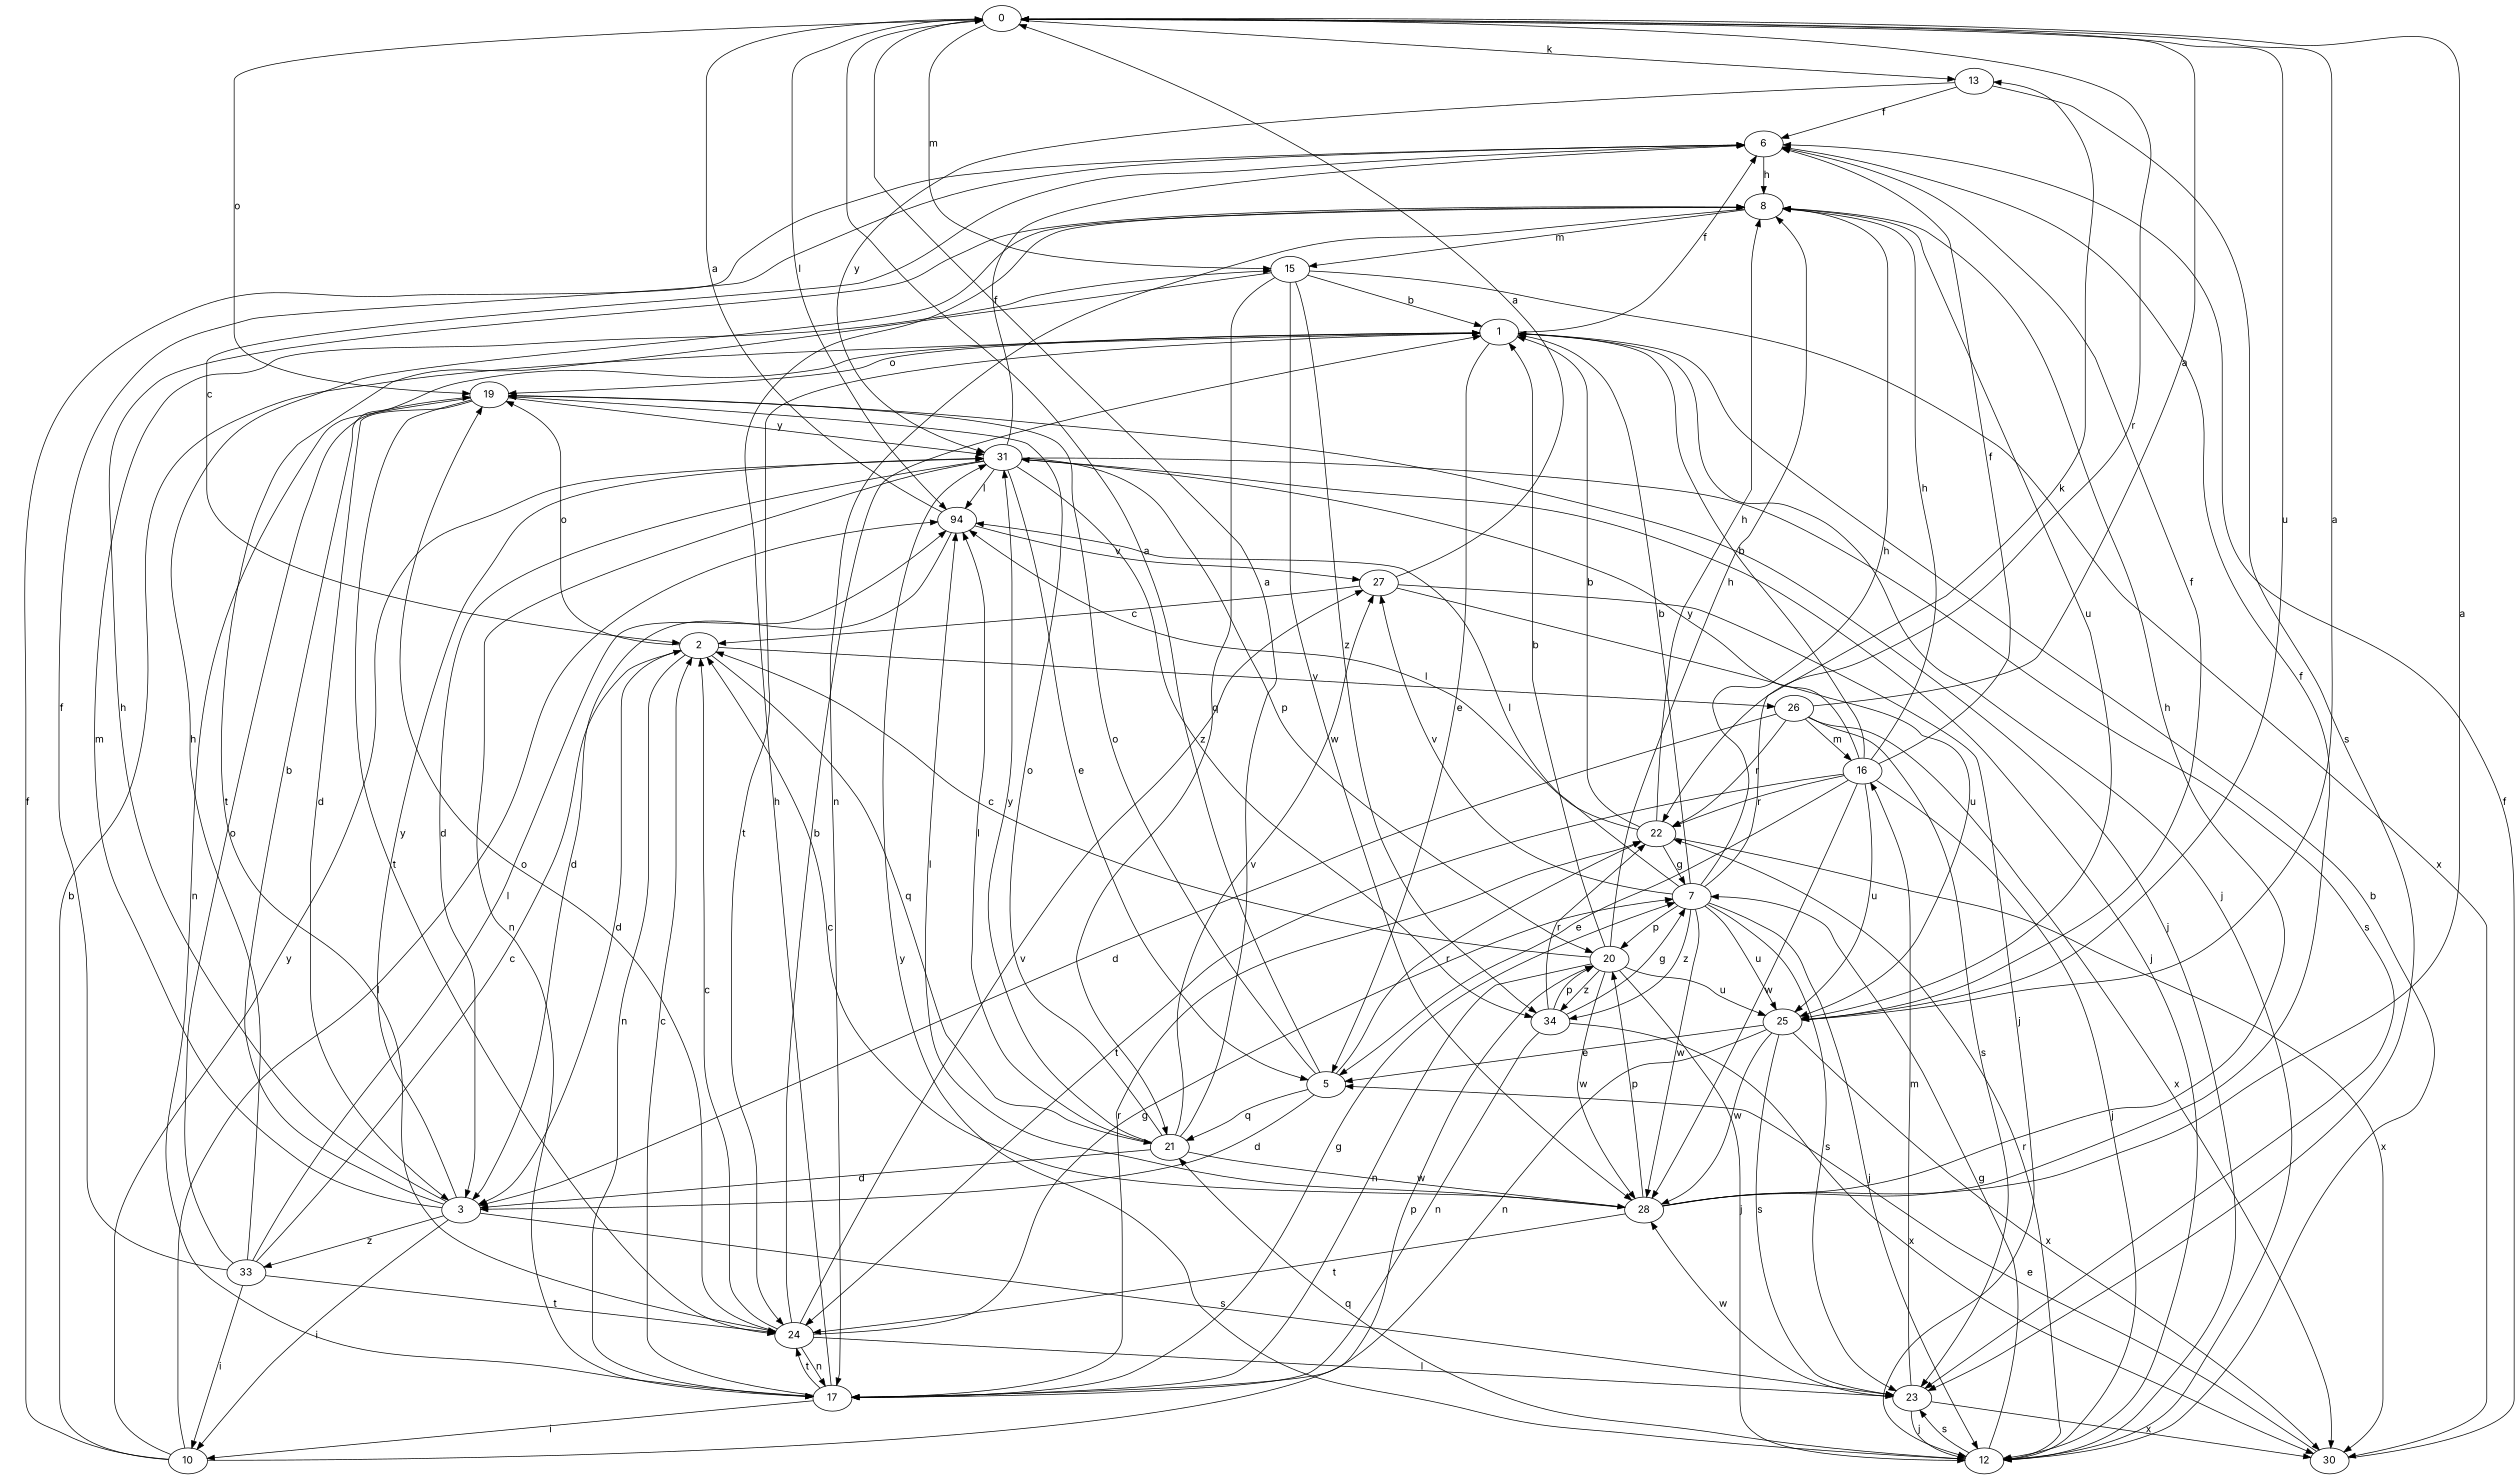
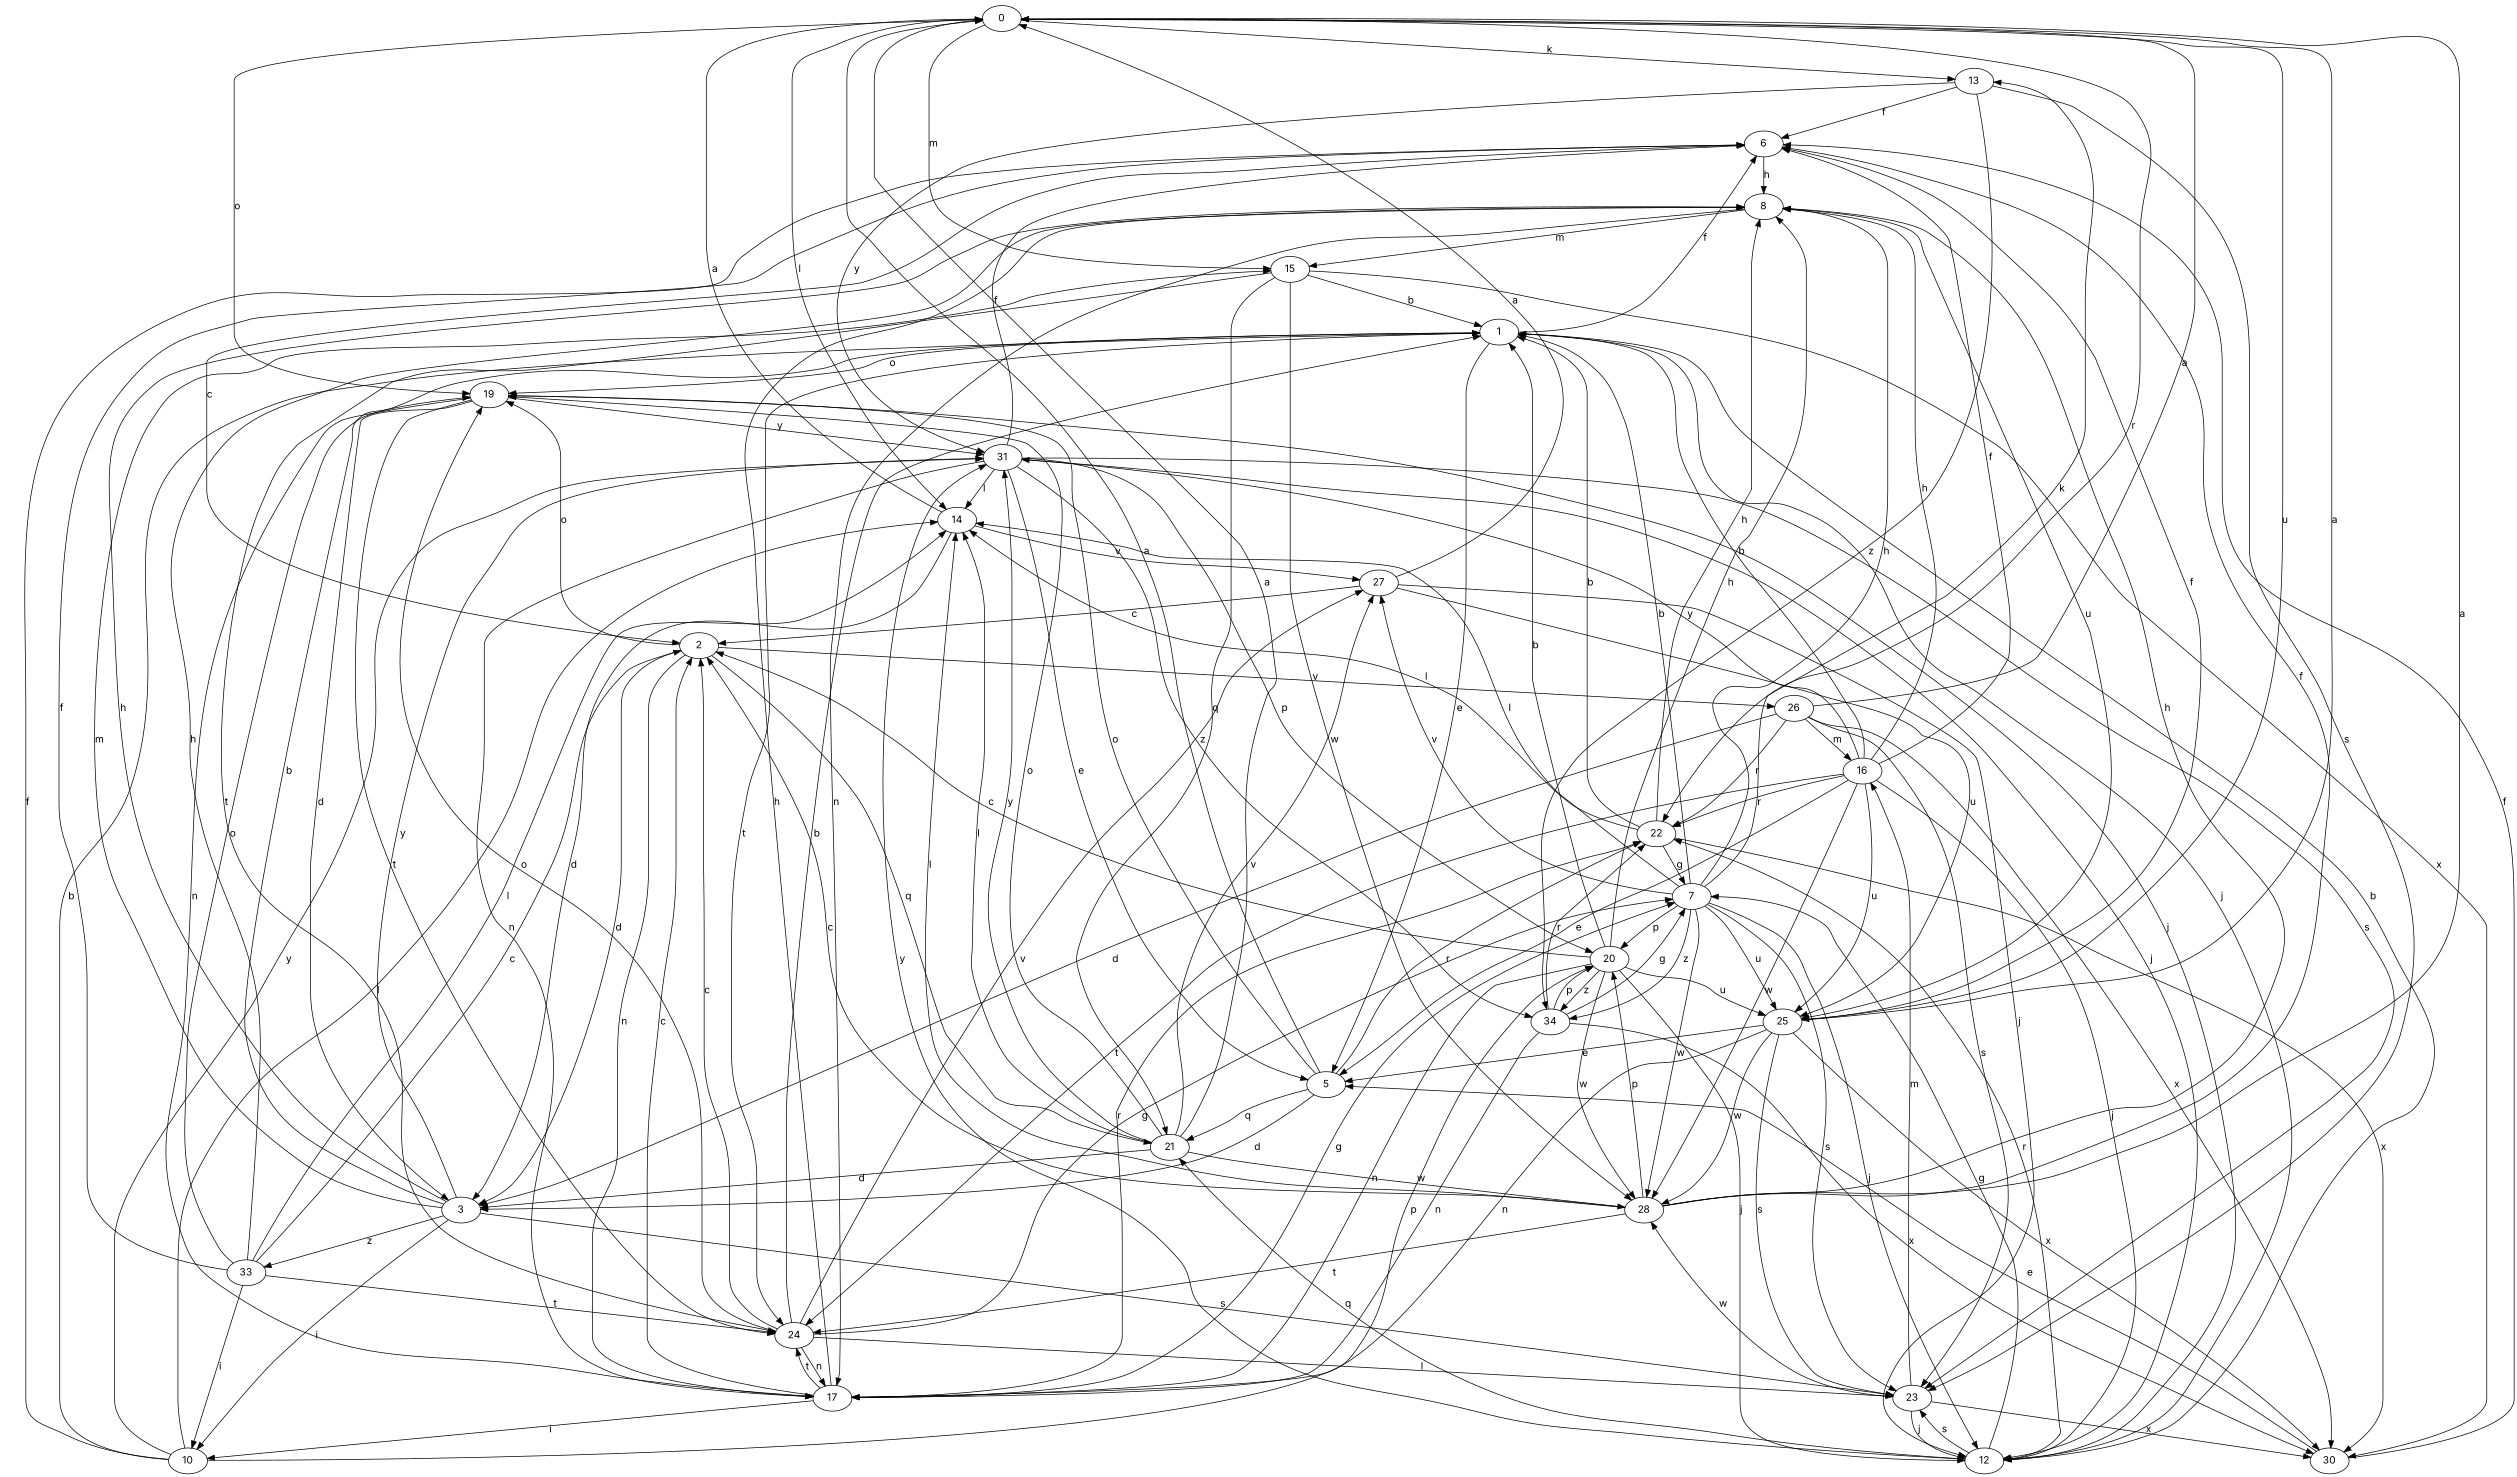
  strict digraph {
    fontname=Inter
    node [fontname=Inter]
    edge [fontname=Inter]
    0
    13
-   14 [label=94]
+   14
    15
    19
    22
    25
    6
    23
    31
    3
    27
    1
    24
    21
    30
    28
    34
    12
    17
    8
    7
    5
    2
    26
    10
    33
    16
    20
    0 -> 13 [label=k]
    0 -> 14 [label=l]
    0 -> 15 [label=m]
    0 -> 19 [label=o]
    0 -> 22 [label=r]
    0 -> 25 [label=u]
    13 -> 6 [label=f]
    13 -> 23 [label=s]
    13 -> 31 [label=y]
    14 -> 0 [label=a]
    14 -> 3 [label=d]
    14 -> 27 [label=v]
    15 -> 1 [label=b]
    15 -> 24 [label=t]
    15 -> 21 [label=q]
    15 -> 30 [label=x]
    15 -> 28 [label=w]
-   15 -> 34 [label=z]
+   13 -> 34 [label=z]
    19 -> 31 [label=y]
    19 -> 3 [label=d]
    19 -> 24 [label=t]
    19 -> 12 [label=j]
    19 -> 17 [label=n]
    22 -> 14 [label=l]
    22 -> 1 [label=b]
    22 -> 30 [label=x]
    22 -> 8 [label=h]
    22 -> 7 [label=g]
    25 -> 0 [label=a]
    25 -> 6 [label=f]
    25 -> 23 [label=s]
    25 -> 30 [label=x]
    25 -> 28 [label=w]
    25 -> 17 [label=n]
    25 -> 5 [label=e]
    6 -> 8 [label=h]
    6 -> 2 [label=c]
    23 -> 30 [label=x]
    23 -> 28 [label=w]
    23 -> 12 [label=j]
    23 -> 16 [label=m]
    31 -> 14 [label=l]
    31 -> 6 [label=f]
    31 -> 23 [label=s]
-   31 -> 3 [label=d]
    31 -> 34 [label=z]
    31 -> 12 [label=j]
    31 -> 17 [label=n]
    31 -> 5 [label=e]
    31 -> 20 [label=p]
    3 -> 15 [label=m]
    3 -> 23 [label=s]
    3 -> 31 [label=y]
    3 -> 1 [label=b]
    3 -> 8 [label=h]
    3 -> 10 [label=i]
    3 -> 33 [label=z]
    27 -> 0 [label=a]
    27 -> 25 [label=u]
    27 -> 12 [label=j]
    27 -> 2 [label=c]
    1 -> 19 [label=o]
    1 -> 6 [label=f]
    1 -> 24 [label=t]
    1 -> 12 [label=j]
    1 -> 5 [label=e]
    24 -> 19 [label=o]
    24 -> 23 [label=l]
    24 -> 27 [label=v]
    24 -> 1 [label=b]
    24 -> 17 [label=n]
    24 -> 7 [label=g]
    24 -> 2 [label=c]
    21 -> 0 [label=a]
    21 -> 14 [label=l]
    21 -> 19 [label=o]
    21 -> 31 [label=y]
    21 -> 3 [label=d]
    21 -> 27 [label=v]
    21 -> 28 [label=w]
    30 -> 6 [label=f]
    30 -> 5 [label=e]
    28 -> 0 [label=a]
    28 -> 14 [label=l]
    28 -> 6 [label=f]
    28 -> 24 [label=t]
    28 -> 8 [label=h]
    28 -> 2 [label=c]
    28 -> 20 [label=p]
    34 -> 22 [label=r]
    34 -> 30 [label=x]
    34 -> 17 [label=n]
    34 -> 7 [label=g]
    34 -> 20 [label=p]
    12 -> 22 [label=r]
    12 -> 23 [label=s]
    12 -> 31 [label=y]
    12 -> 1 [label=b]
    12 -> 21 [label=q]
    12 -> 7 [label=g]
    17 -> 22 [label=r]
    17 -> 24 [label=t]
    17 -> 8 [label=h]
    17 -> 7 [label=g]
    17 -> 2 [label=c]
    17 -> 10 [label=i]
    8 -> 15 [label=m]
    8 -> 25 [label=u]
    8 -> 17 [label=n]
    7 -> 13 [label=k]
    7 -> 14 [label=l]
    7 -> 25 [label=u]
    7 -> 23 [label=s]
    7 -> 27 [label=v]
    7 -> 1 [label=b]
    7 -> 28 [label=w]
    7 -> 34 [label=z]
    7 -> 12 [label=j]
    7 -> 8 [label=h]
    7 -> 20 [label=p]
    5 -> 0 [label=a]
    5 -> 19 [label=o]
    5 -> 22 [label=r]
    5 -> 3 [label=d]
    5 -> 21 [label=q]
    2 -> 19 [label=o]
    2 -> 3 [label=d]
    2 -> 21 [label=q]
    2 -> 17 [label=n]
    2 -> 26 [label=v]
    26 -> 0 [label=a]
    26 -> 22 [label=r]
    26 -> 23 [label=s]
    26 -> 3 [label=d]
    26 -> 30 [label=x]
    26 -> 16 [label=m]
    10 -> 14 [label=l]
    10 -> 6 [label=f]
    10 -> 31 [label=y]
    10 -> 1 [label=b]
    10 -> 20 [label=p]
    33 -> 14 [label=l]
    33 -> 19 [label=o]
    33 -> 6 [label=f]
    33 -> 24 [label=t]
    33 -> 8 [label=h]
    33 -> 2 [label=c]
    33 -> 10 [label=i]
    16 -> 22 [label=r]
    16 -> 25 [label=u]
    16 -> 6 [label=f]
    16 -> 31 [label=y]
    16 -> 1 [label=b]
    16 -> 24 [label=t]
    16 -> 28 [label=w]
    16 -> 12 [label=j]
    16 -> 8 [label=h]
    16 -> 5 [label=e]
    20 -> 25 [label=u]
    20 -> 1 [label=b]
    20 -> 28 [label=w]
    20 -> 34 [label=z]
    20 -> 12 [label=j]
    20 -> 17 [label=n]
    20 -> 8 [label=h]
    20 -> 2 [label=c]
  }
